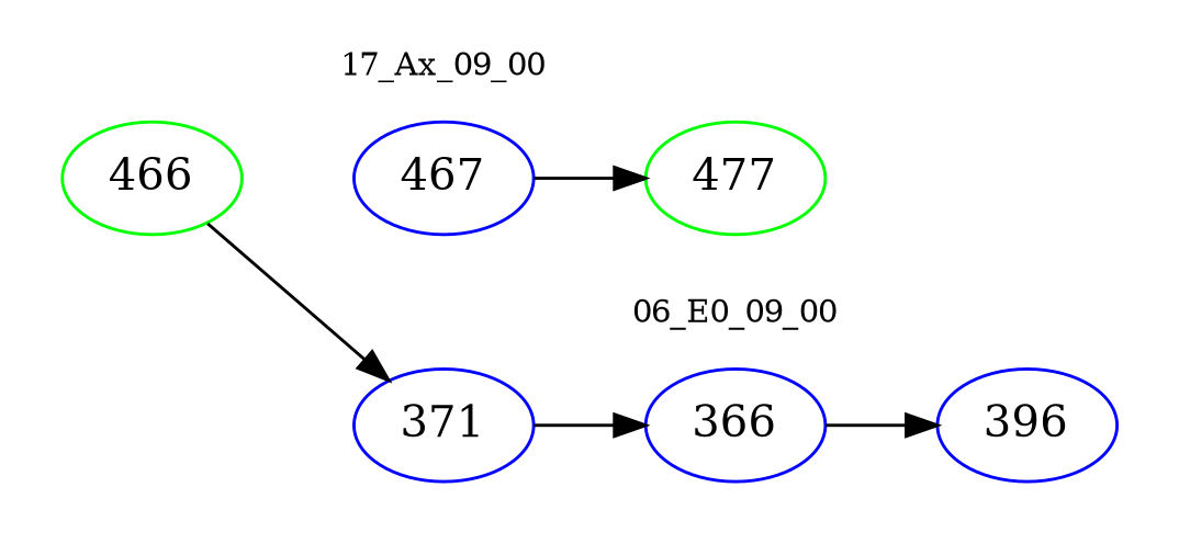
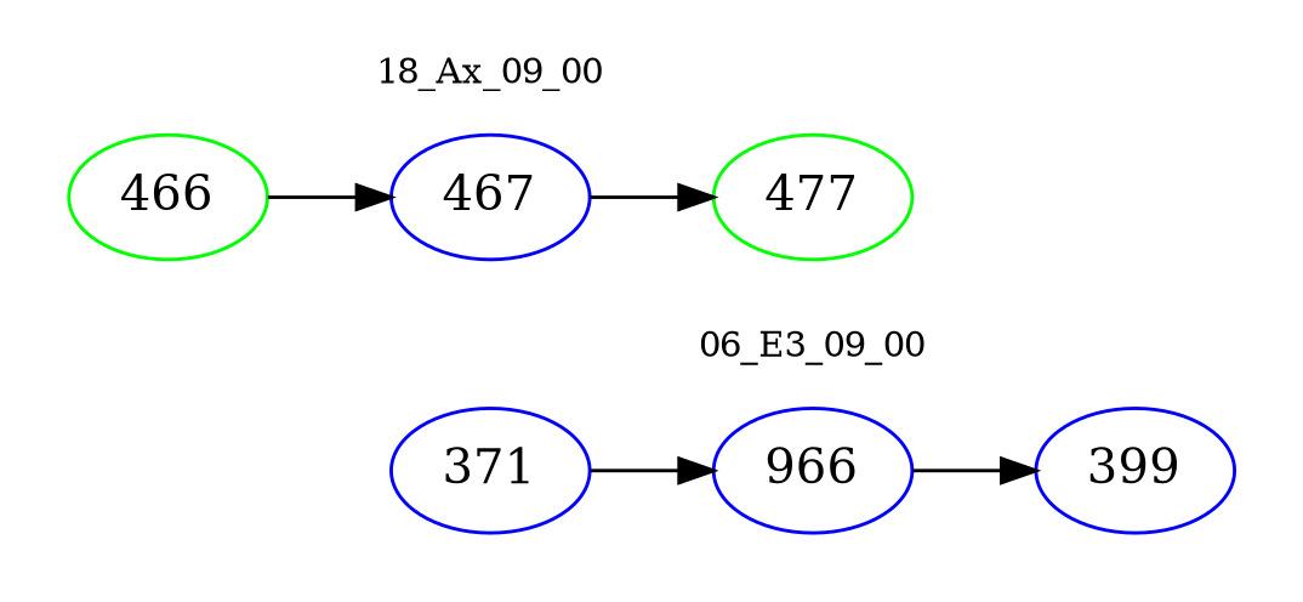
  digraph {
    rankdir=LR
    node [color=blue]
    edge [color=black]
    n1 [color=green label=466]
    n2 [label=467]
    n3 [color=green label=477]
    n4 [label=371]
-   n5 [label=366]
-   n6 [label=396]
+   n5 [label=966]
+   n6 [label=399]
    subgraph cluster_1 {
      color=white
      fontsize=10
-     label="17_Ax_09_00"
+     label="18_Ax_09_00"
      n1
      n2
      n3
    }
    subgraph cluster_2 {
      color=white
      fontsize=10
-     label="06_E0_09_00"
+     label="06_E3_09_00"
      n4
      n5
      n6
    }
-   n1 -> n4
+   n1 -> n2
    n2 -> n3
    n4 -> n5
    n5 -> n6
  }
